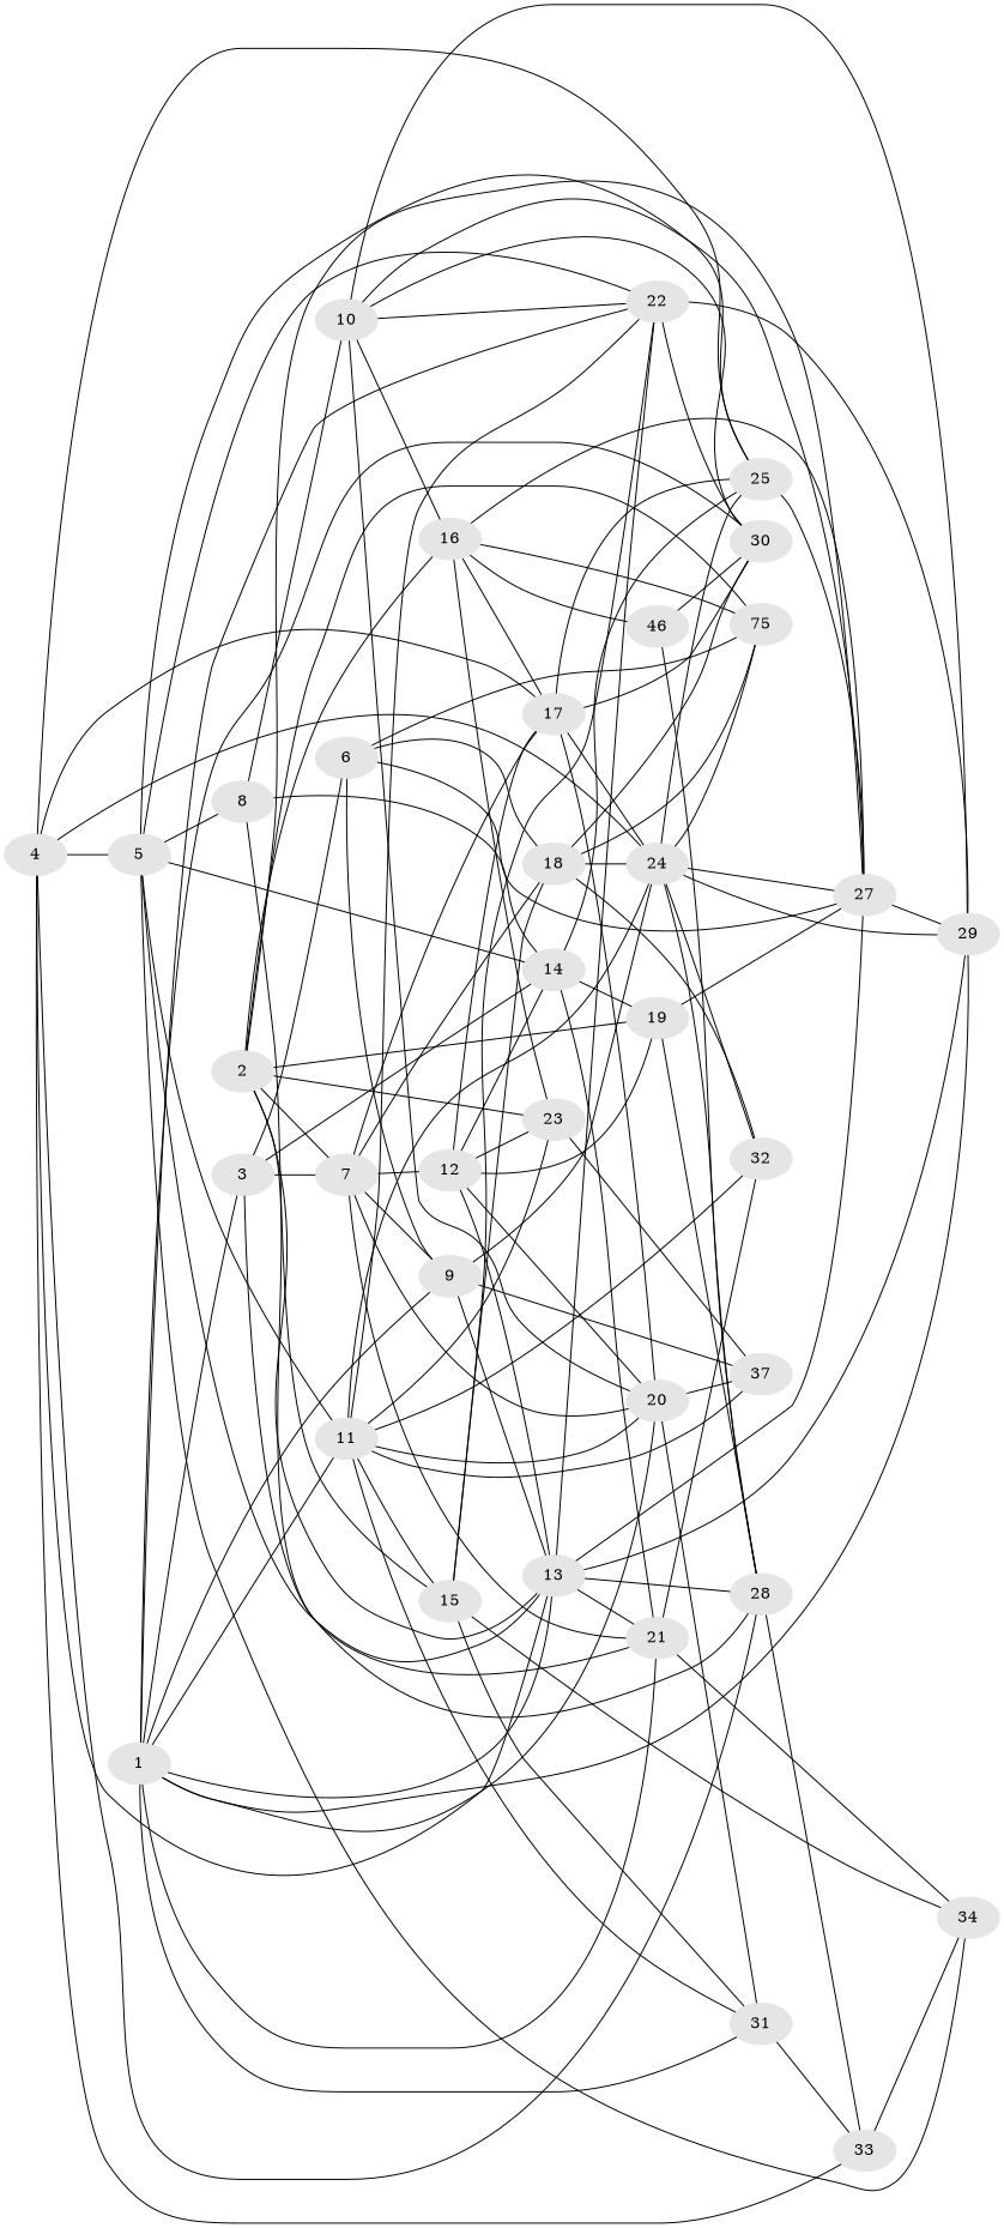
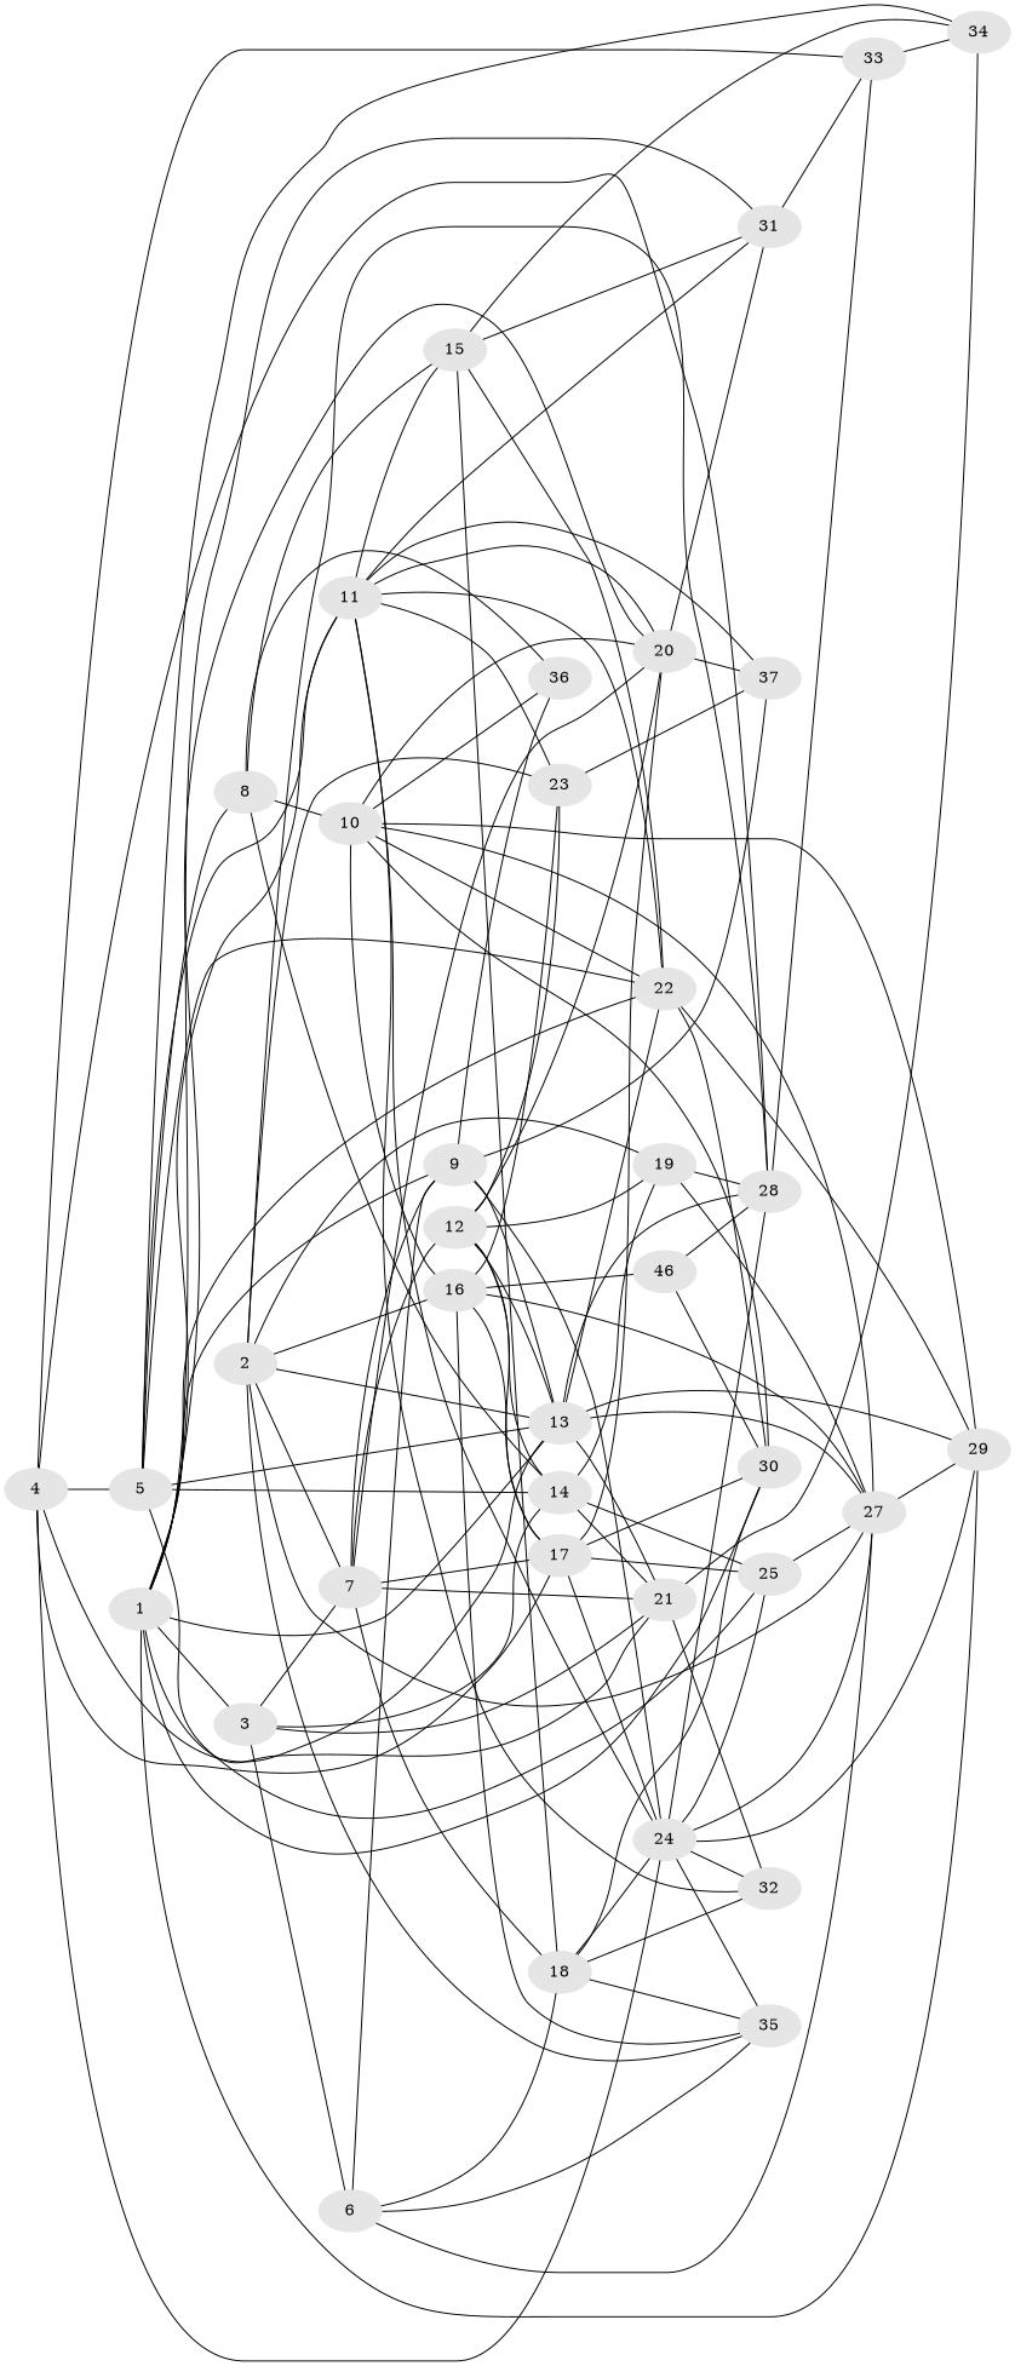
  graph {
    rankdir=LR
    node [color=gray90 style=filled]
    edge [weight=1.0]
    1
    3
    9
    11
    13
    20
    21
    22
    29
    30
    31
    7
    6
    14
    24
+   36
    37
    23
    15
    32
    27
    28
    34
    33
    2
    16
    19
-   35 [label=75]
+   35
    17
    18
    12
    n32 [label=46]
    25
    4
    5
    8
    10
    1 -- 3
    1 -- 9
    1 -- 11
    1 -- 13
    1 -- 20
    1 -- 21
    1 -- 22
    1 -- 29
    1 -- 30 [weight=2.0]
    1 -- 31 [weight=2.0]
    3 -- 21
    3 -- 7 [weight=2.0]
    3 -- 6
    3 -- 14
    9 -- 13
    9 -- 24
+   9 -- 36
    9 -- 37
    11 -- 20
    11 -- 22
    11 -- 31
    11 -- 24
    11 -- 37
    11 -- 23
    11 -- 15
    11 -- 32
    13 -- 21
    13 -- 22
    13 -- 29
    13 -- 27
    13 -- 28 [weight=2.0]
    20 -- 31
    20 -- 37
    21 -- 32
    21 -- 34
    22 -- 29
    22 -- 30
    31 -- 33
    7 -- 9 [weight=2.0]
    7 -- 20
    7 -- 21
    7 -- 17
    7 -- 18
    7 -- 12
    6 -- 9
    6 -- 27 [weight=2.0]
    6 -- 35
    6 -- 18
    14 -- 21 [weight=2.0]
    14 -- 19
    14 -- 25
    24 -- 29
    24 -- 32
    24 -- 27
    24 -- 28
    24 -- 35
    24 -- 25 [weight=2.0]
    23 -- 37
    15 -- 22
    15 -- 31
    15 -- 34
    15 -- 18 [weight=3.0]
    27 -- 29
    28 -- 33
    33 -- 34
    2 -- 13
    2 -- 7
    2 -- 23 [weight=2.0]
    2 -- 27
    2 -- 28
    2 -- 16
    2 -- 19
    2 -- 35 [weight=2.0]
    16 -- 23
    16 -- 27
    16 -- 35 [weight=2.0]
    16 -- 17
    16 -- n32 [weight=2.0]
    19 -- 27 [weight=2.0]
    19 -- 28
    17 -- 20
    17 -- 30
    17 -- 24
    17 -- 25
    18 -- 30
    18 -- 24
    18 -- 32
    18 -- 35 [weight=2.0]
    12 -- 13
    12 -- 20 [weight=2.0]
    12 -- 14
    12 -- 23
    12 -- 19
    12 -- 17
    n32 -- 30
    n32 -- 28
    25 -- 27 [weight=2.0]
    4 -- 13
    4 -- 24
    4 -- 28
    4 -- 33 [weight=3.0]
    4 -- 17 [weight=3.0]
-   4 -- 25
    4 -- 5 [weight=2.0]
    5 -- 11
    5 -- 13
    5 -- 22
    5 -- 14 [weight=2.0]
    5 -- 34
    5 -- 25
    5 -- 8
    8 -- 14 [weight=2.0]
+   8 -- 36
    8 -- 15
    8 -- 10
    10 -- 20 [weight=2.0]
    10 -- 22
    10 -- 29
    10 -- 30 [weight=2.0]
+   10 -- 36 [weight=2.0]
    10 -- 27
    10 -- 16 [weight=2.0]
  }
